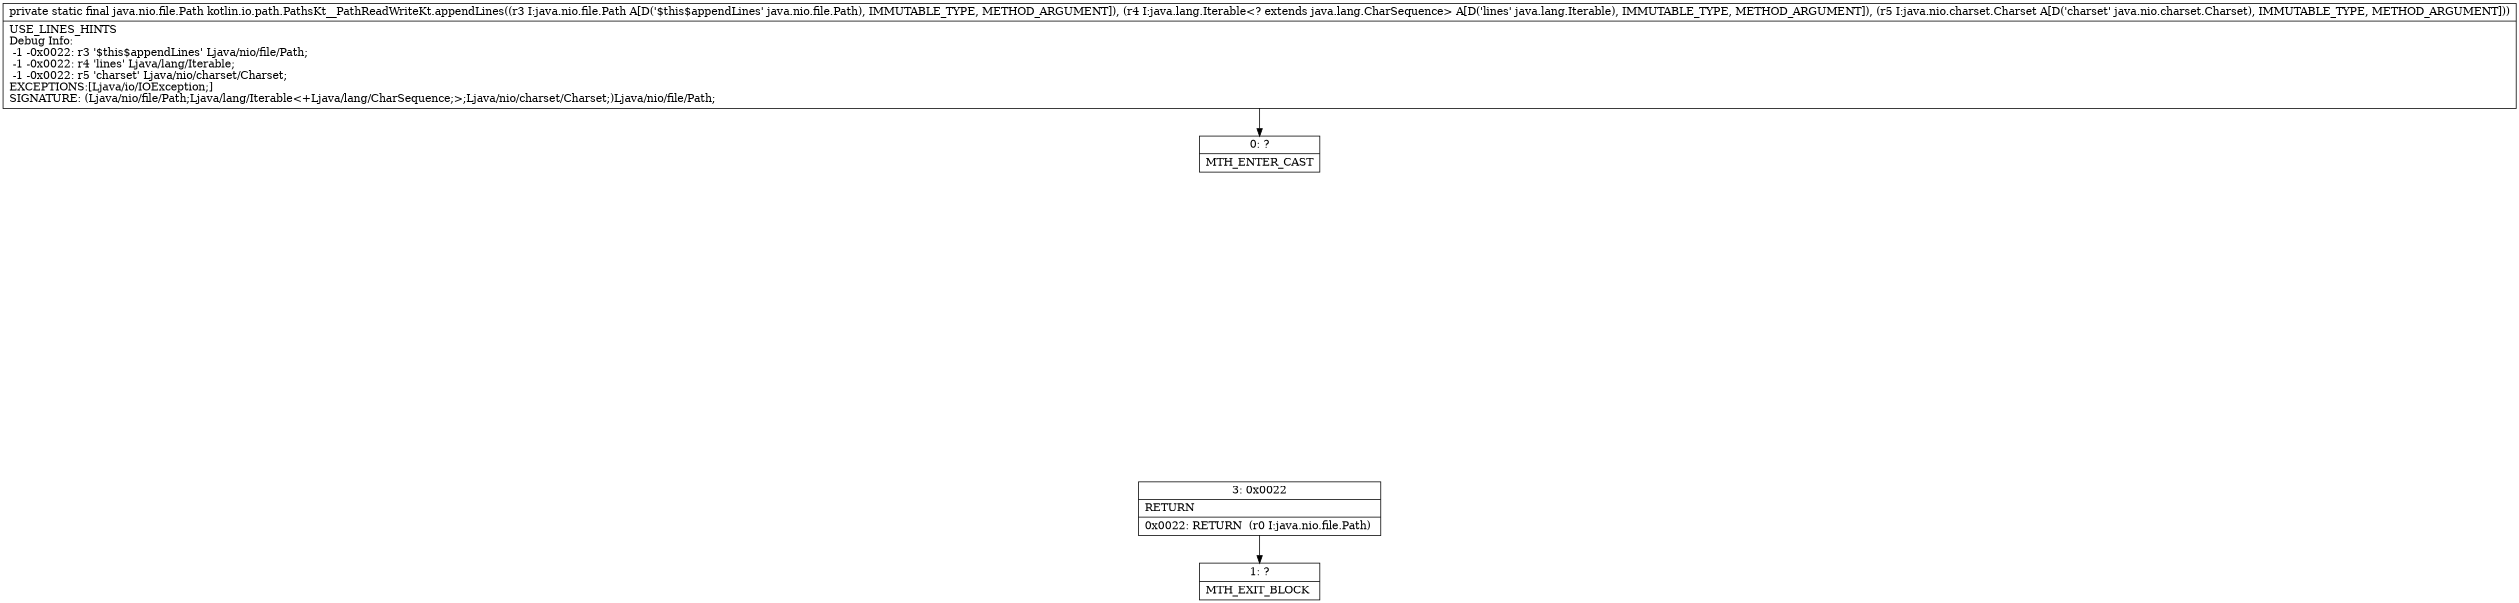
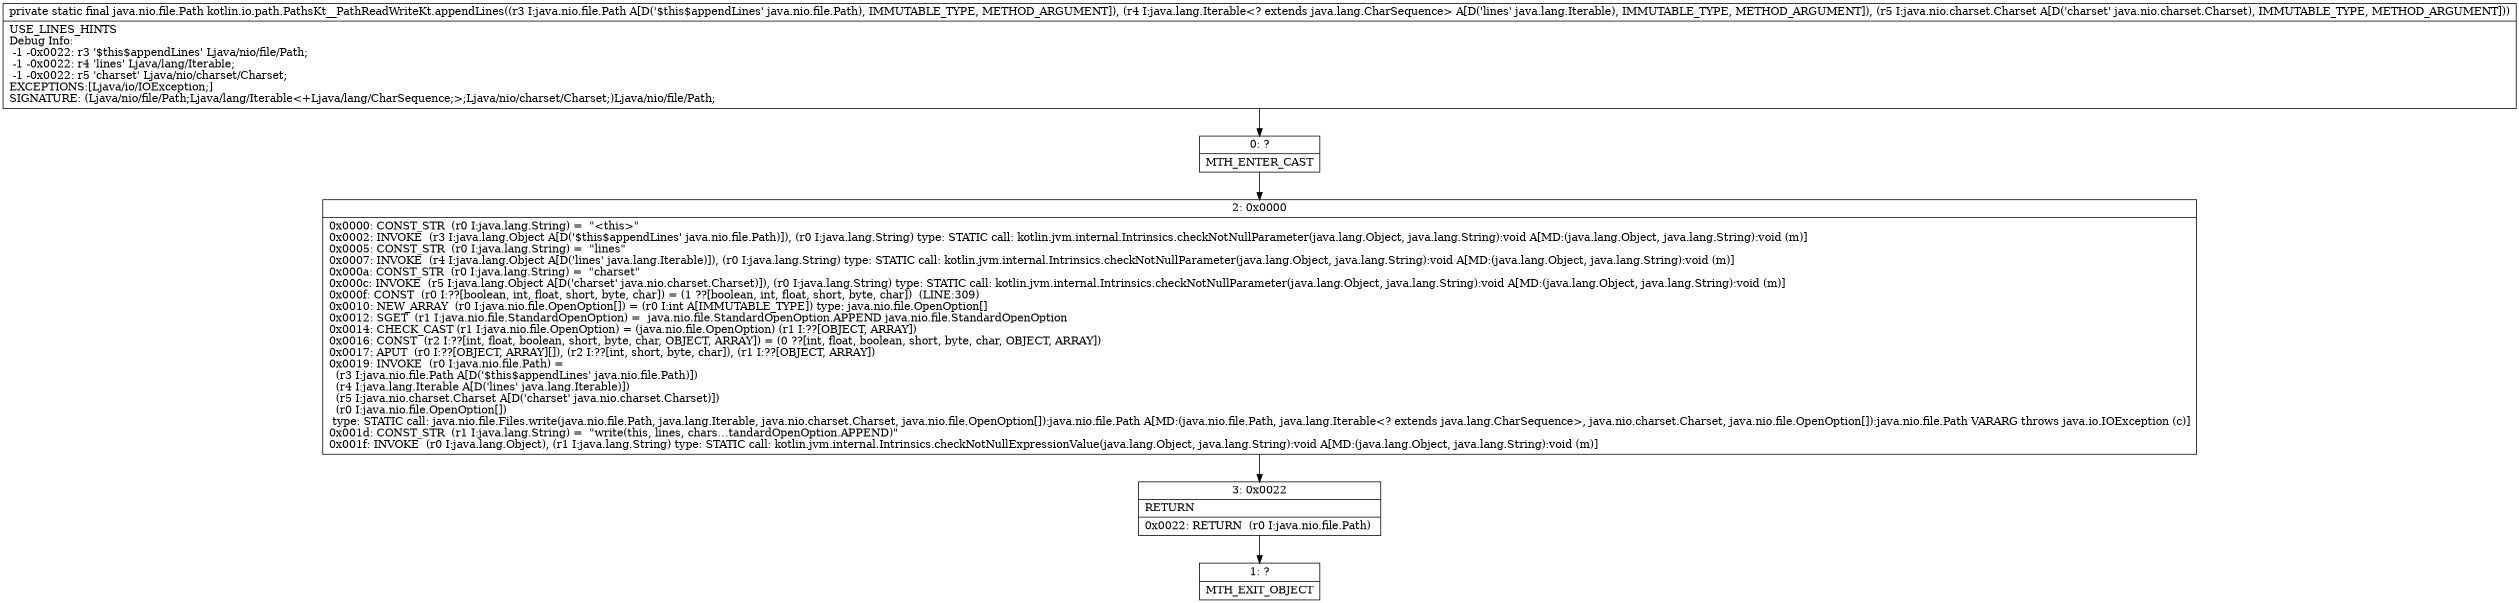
  digraph {
    node [shape=record]
    n1 [label="{0\:\ ?|MTH_ENTER_CAST\l}"]
+   n2 [label="{2\:\ 0x0000|0x0000: CONST_STR  (r0 I:java.lang.String) =  \"\<this\>\" \l0x0002: INVOKE  (r3 I:java.lang.Object A[D('$this$appendLines' java.nio.file.Path)]), (r0 I:java.lang.String) type: STATIC call: kotlin.jvm.internal.Intrinsics.checkNotNullParameter(java.lang.Object, java.lang.String):void A[MD:(java.lang.Object, java.lang.String):void (m)]\l0x0005: CONST_STR  (r0 I:java.lang.String) =  \"lines\" \l0x0007: INVOKE  (r4 I:java.lang.Object A[D('lines' java.lang.Iterable)]), (r0 I:java.lang.String) type: STATIC call: kotlin.jvm.internal.Intrinsics.checkNotNullParameter(java.lang.Object, java.lang.String):void A[MD:(java.lang.Object, java.lang.String):void (m)]\l0x000a: CONST_STR  (r0 I:java.lang.String) =  \"charset\" \l0x000c: INVOKE  (r5 I:java.lang.Object A[D('charset' java.nio.charset.Charset)]), (r0 I:java.lang.String) type: STATIC call: kotlin.jvm.internal.Intrinsics.checkNotNullParameter(java.lang.Object, java.lang.String):void A[MD:(java.lang.Object, java.lang.String):void (m)]\l0x000f: CONST  (r0 I:??[boolean, int, float, short, byte, char]) = (1 ??[boolean, int, float, short, byte, char])  (LINE:309)\l0x0010: NEW_ARRAY  (r0 I:java.nio.file.OpenOption[]) = (r0 I:int A[IMMUTABLE_TYPE]) type: java.nio.file.OpenOption[] \l0x0012: SGET  (r1 I:java.nio.file.StandardOpenOption) =  java.nio.file.StandardOpenOption.APPEND java.nio.file.StandardOpenOption \l0x0014: CHECK_CAST (r1 I:java.nio.file.OpenOption) = (java.nio.file.OpenOption) (r1 I:??[OBJECT, ARRAY]) \l0x0016: CONST  (r2 I:??[int, float, boolean, short, byte, char, OBJECT, ARRAY]) = (0 ??[int, float, boolean, short, byte, char, OBJECT, ARRAY]) \l0x0017: APUT  (r0 I:??[OBJECT, ARRAY][]), (r2 I:??[int, short, byte, char]), (r1 I:??[OBJECT, ARRAY]) \l0x0019: INVOKE  (r0 I:java.nio.file.Path) = \l  (r3 I:java.nio.file.Path A[D('$this$appendLines' java.nio.file.Path)])\l  (r4 I:java.lang.Iterable A[D('lines' java.lang.Iterable)])\l  (r5 I:java.nio.charset.Charset A[D('charset' java.nio.charset.Charset)])\l  (r0 I:java.nio.file.OpenOption[])\l type: STATIC call: java.nio.file.Files.write(java.nio.file.Path, java.lang.Iterable, java.nio.charset.Charset, java.nio.file.OpenOption[]):java.nio.file.Path A[MD:(java.nio.file.Path, java.lang.Iterable\<? extends java.lang.CharSequence\>, java.nio.charset.Charset, java.nio.file.OpenOption[]):java.nio.file.Path VARARG throws java.io.IOException (c)]\l0x001d: CONST_STR  (r1 I:java.lang.String) =  \"write(this, lines, chars…tandardOpenOption.APPEND)\" \l0x001f: INVOKE  (r0 I:java.lang.Object), (r1 I:java.lang.String) type: STATIC call: kotlin.jvm.internal.Intrinsics.checkNotNullExpressionValue(java.lang.Object, java.lang.String):void A[MD:(java.lang.Object, java.lang.String):void (m)]\l}"]
    n3 [label="{3\:\ 0x0022|RETURN\l|0x0022: RETURN  (r0 I:java.nio.file.Path) \l}"]
-   n4 [label="{1\:\ ?|MTH_EXIT_BLOCK\l}"]
+   n4 [label="{1\:\ ?|MTH_EXIT_OBJECT\l}"]
    n5 [label="{private static final java.nio.file.Path kotlin.io.path.PathsKt__PathReadWriteKt.appendLines((r3 I:java.nio.file.Path A[D('$this$appendLines' java.nio.file.Path), IMMUTABLE_TYPE, METHOD_ARGUMENT]), (r4 I:java.lang.Iterable\<? extends java.lang.CharSequence\> A[D('lines' java.lang.Iterable), IMMUTABLE_TYPE, METHOD_ARGUMENT]), (r5 I:java.nio.charset.Charset A[D('charset' java.nio.charset.Charset), IMMUTABLE_TYPE, METHOD_ARGUMENT]))  | USE_LINES_HINTS\lDebug Info:\l  \-1 \-0x0022: r3 '$this$appendLines' Ljava\/nio\/file\/Path;\l  \-1 \-0x0022: r4 'lines' Ljava\/lang\/Iterable;\l  \-1 \-0x0022: r5 'charset' Ljava\/nio\/charset\/Charset;\lEXCEPTIONS:[Ljava\/io\/IOException;]\lSIGNATURE: (Ljava\/nio\/file\/Path;Ljava\/lang\/Iterable\<+Ljava\/lang\/CharSequence;\>;Ljava\/nio\/charset\/Charset;)Ljava\/nio\/file\/Path;\l}"]
+   n1 -> n2
+   n2 -> n3
    n3 -> n4
    n5 -> n1
  }
